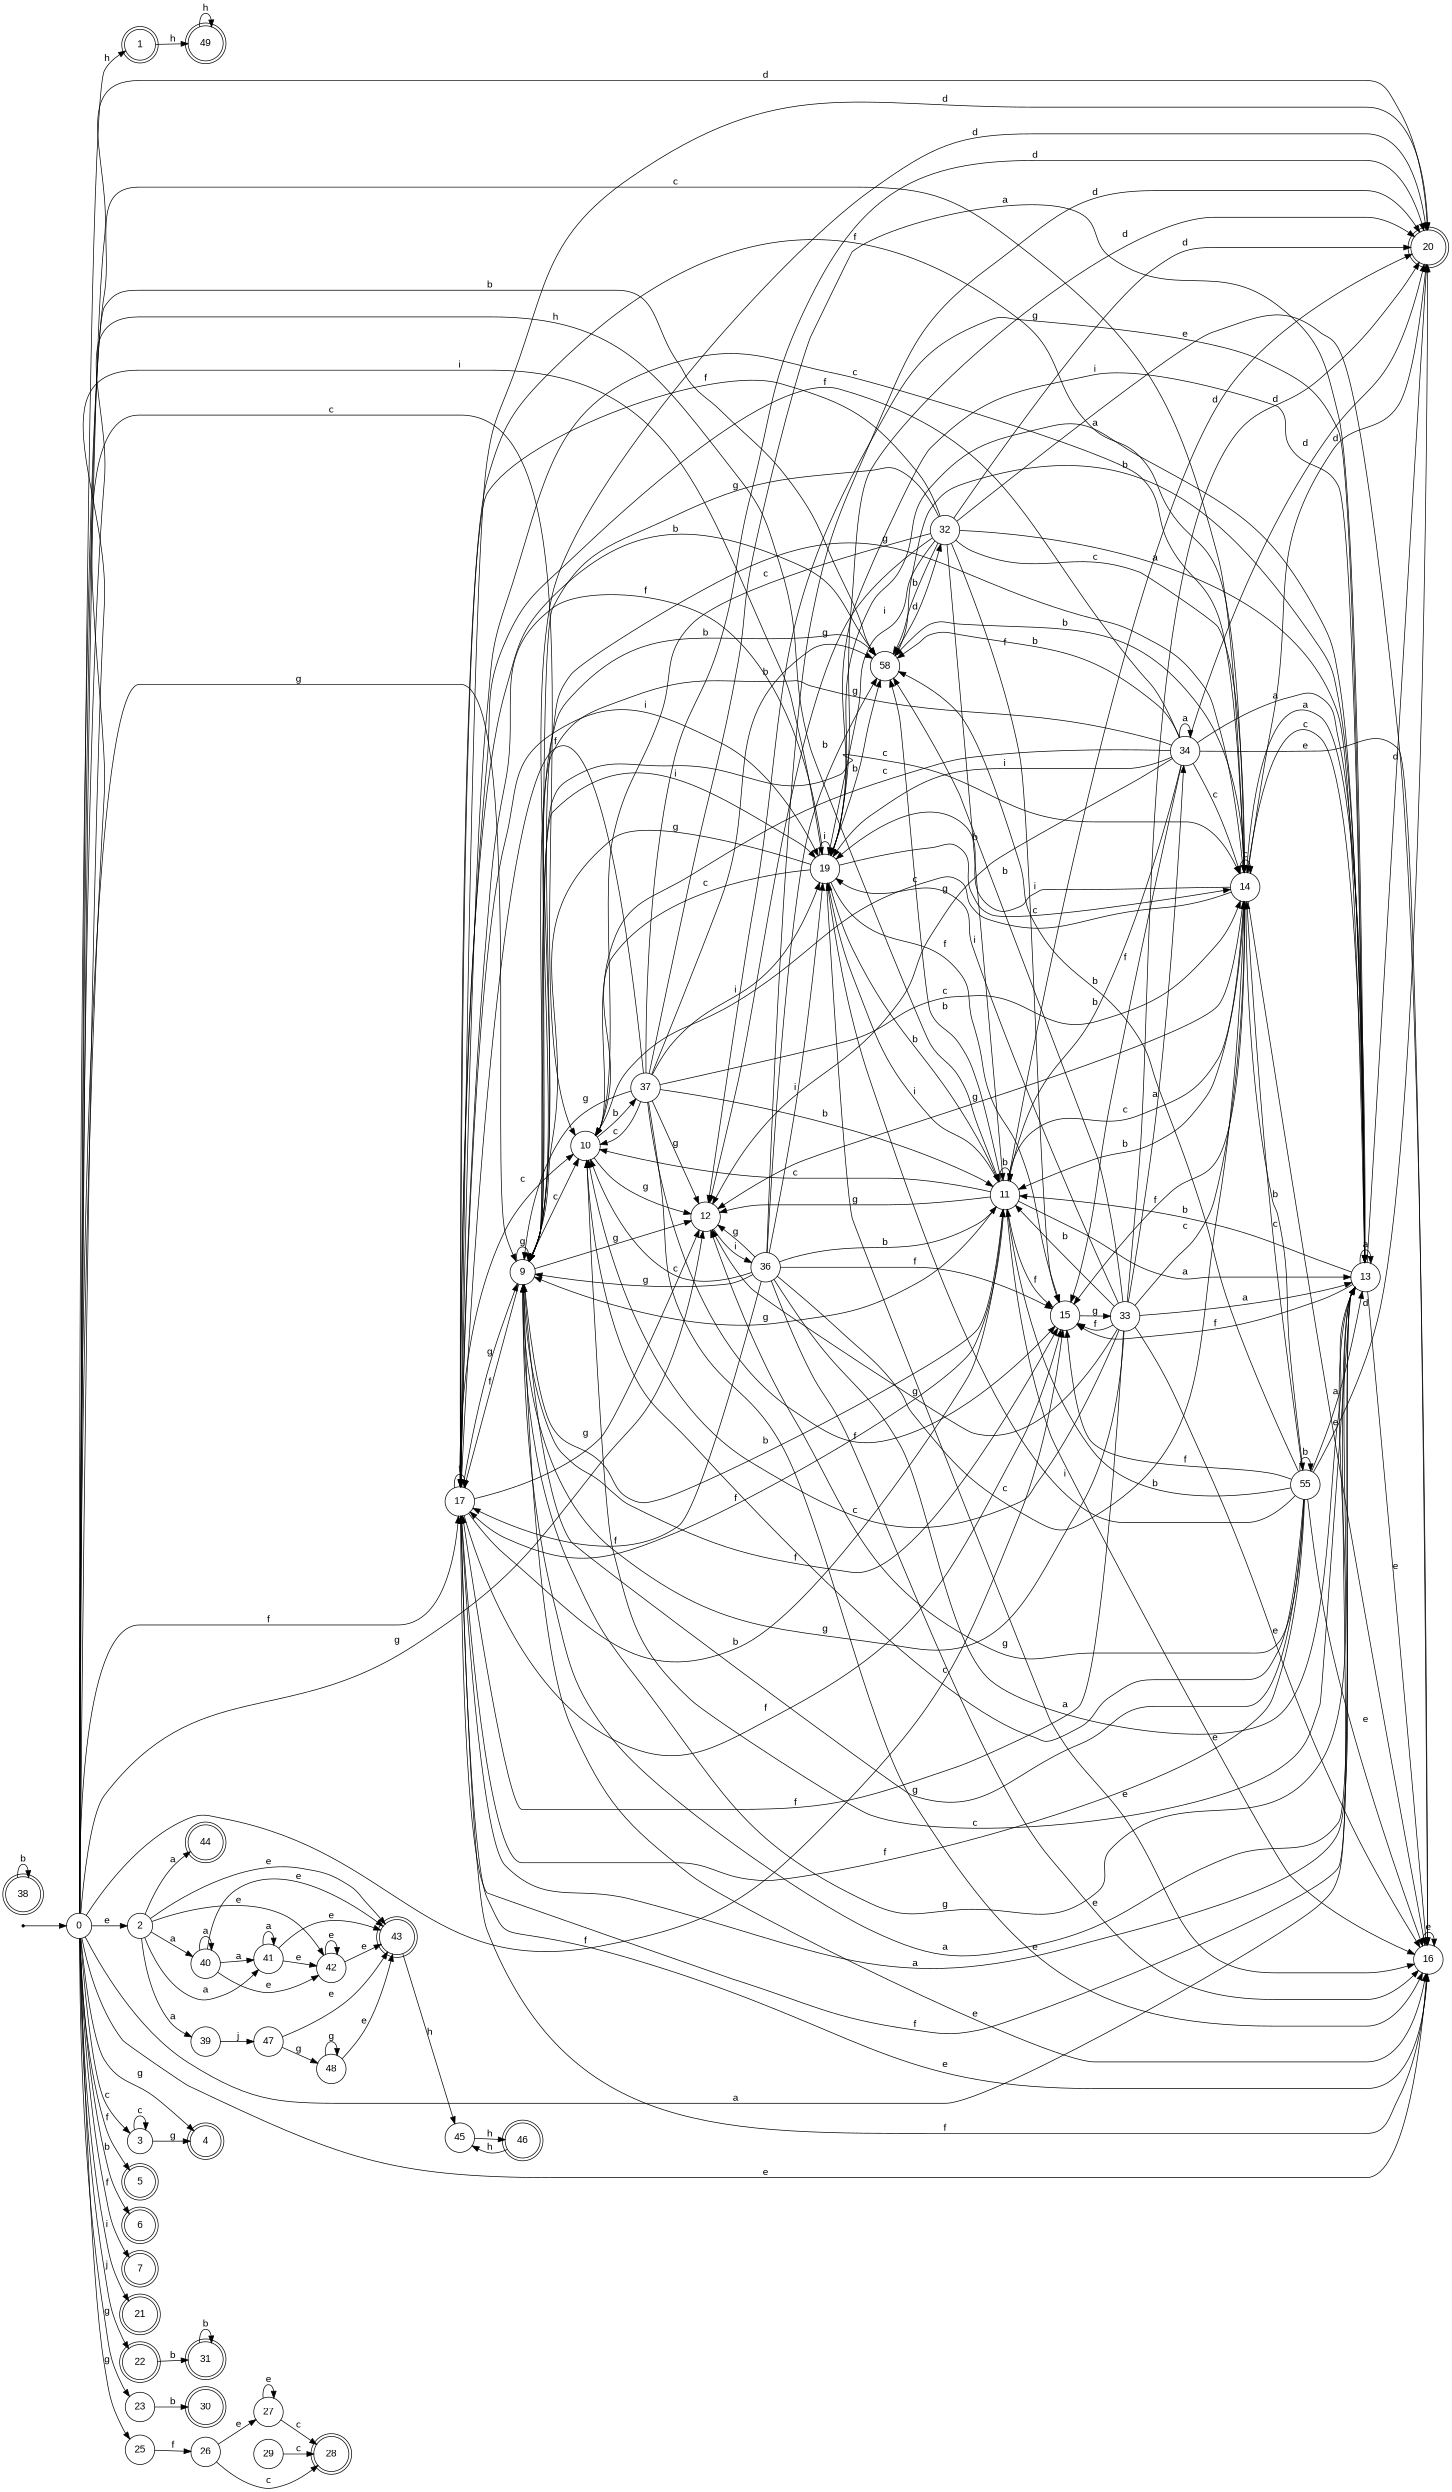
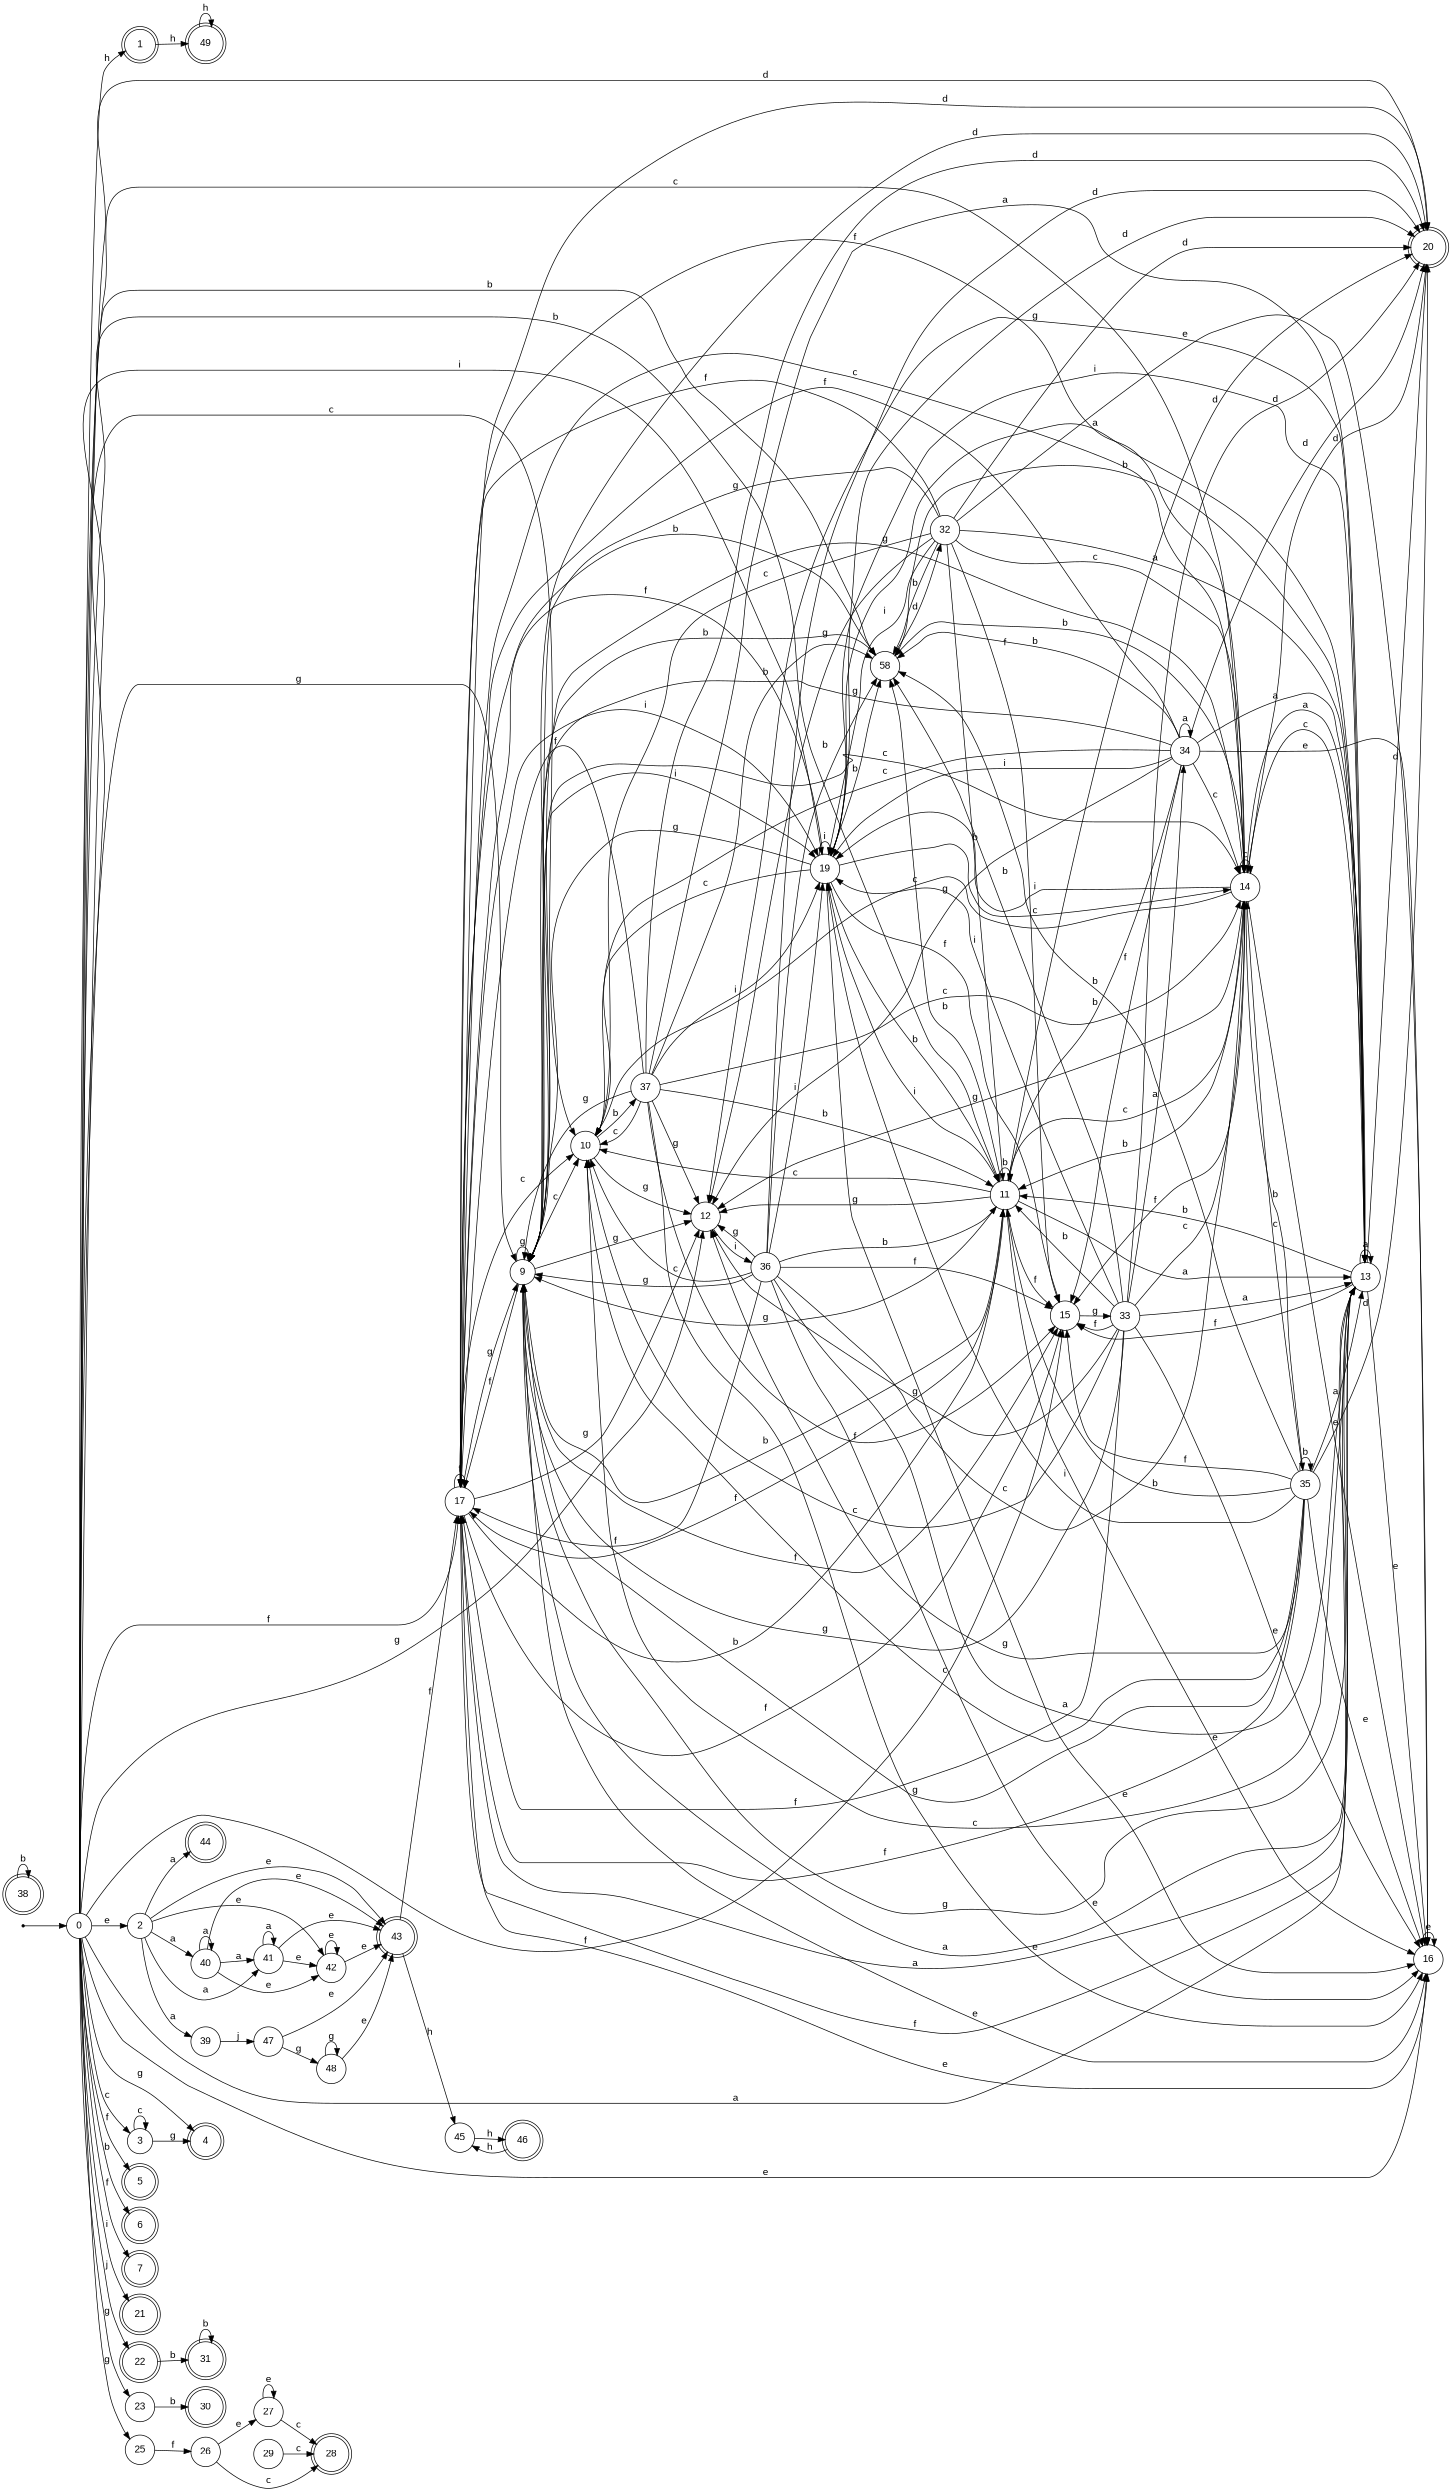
  digraph {
    fontname="Liberation Sans"
    rankdir=LR
    node [fontname="Liberation Sans" shape=circle]
    edge [fontname="Liberation Sans"]
    dummy0 [shape=point]
    0
    1 [shape=doublecircle]
    2
    3
    4 [shape=doublecircle]
    5 [shape=doublecircle]
    6 [shape=doublecircle]
    7 [shape=doublecircle]
    9
    10
    11
    12
    13
    14
    15
    16
    17
    n19 [label=58]
    19
    20 [shape=doublecircle]
    21 [shape=doublecircle]
    22 [shape=doublecircle]
    23
    25
    49 [shape=doublecircle]
    39
    40
    41
    42
    43 [shape=doublecircle]
    44 [shape=doublecircle]
    37
    36
-   35 [label=55]
+   35
    33
    32
    31 [shape=doublecircle]
    30 [shape=doublecircle]
    26
    47
    45
    38 [shape=doublecircle]
    34
    28 [shape=doublecircle]
    29
    27
    48
    46 [shape=doublecircle]
    dummy0 -> 0
    0 -> 1 [label=h]
    0 -> 2 [label=e]
    0 -> 3 [label=c]
    0 -> 4 [label=g]
    0 -> 5 [label=f]
    0 -> 6 [label=b]
    0 -> 7 [label=f]
    0 -> 9 [label=g]
    0 -> 10 [label=c]
-   0 -> 11 [label=h]
+   0 -> 11 [label=b]
    0 -> 12 [label=g]
    0 -> 13 [label=a]
    0 -> 14 [label=c]
    0 -> 15 [label=f]
    0 -> 16 [label=e]
    0 -> 17 [label=f]
    0 -> n19 [label=b]
    0 -> 19 [label=i]
    0 -> 20 [label=d]
    0 -> 21 [label=i]
    0 -> 22 [label=j]
    0 -> 23 [label=g]
    0 -> 25 [label=g]
    1 -> 49 [label=h]
    2 -> 39 [label=a]
    2 -> 40 [label=a]
    2 -> 41 [label=a]
    2 -> 42 [label=e]
    2 -> 43 [label=e]
    2 -> 44 [label=a]
    3 -> 3 [label=c]
    3 -> 4 [label=g]
    9 -> 9 [label=g]
    9 -> 10 [label=c]
    9 -> 11 [label=b]
    9 -> 12 [label=g]
    9 -> 13 [label=a]
    9 -> 14 [label=c]
    9 -> 15 [label=f]
    9 -> 16 [label=e]
    9 -> 17 [label=f]
    9 -> n19 [label=b]
    9 -> 19 [label=i]
    9 -> 20 [label=d]
    10 -> 12 [label=g]
    10 -> 37 [label=b]
    11 -> 9 [label=g]
    11 -> 10 [label=c]
    11 -> 11 [label=b]
    11 -> 12 [label=g]
    11 -> 13 [label=a]
    11 -> 14 [label=c]
    11 -> 15 [label=f]
    11 -> 16 [label=e]
    11 -> 17 [label=f]
    11 -> n19 [label=b]
    11 -> 19 [label=i]
    11 -> 20 [label=d]
    12 -> 36 [label=i]
    13 -> 9 [label=g]
    13 -> 10 [label=c]
    13 -> 11 [label=b]
    13 -> 12 [label=g]
    13 -> 13 [label=a]
    13 -> 14 [label=c]
    13 -> 15 [label=f]
    13 -> 16 [label=e]
    13 -> 17 [label=f]
    13 -> n19 [label=b]
    13 -> 19 [label=i]
    13 -> 20 [label=d]
    14 -> 9 [label=g]
    14 -> 10 [label=c]
    14 -> 11 [label=b]
    14 -> 12 [label=g]
    14 -> 13 [label=a]
    14 -> 14 [label=c]
    14 -> 15 [label=f]
    14 -> 16 [label=e]
    14 -> 17 [label=f]
    14 -> n19 [label=b]
    14 -> 19 [label=i]
    14 -> 20 [label=d]
    14 -> 35 [label=b]
    15 -> 33 [label=g]
    16 -> 16 [label=e]
-   16 -> 17 [label=f]
+   43 -> 17 [label=f]
    17 -> 9 [label=g]
    17 -> 10 [label=c]
    17 -> 11 [label=b]
    17 -> 12 [label=g]
    17 -> 13 [label=a]
    17 -> 14 [label=c]
    17 -> 15 [label=f]
    17 -> 16 [label=e]
    17 -> 17 [label=f]
    17 -> n19 [label=b]
    17 -> 19 [label=i]
    17 -> 20 [label=d]
    n19 -> 32 [label=d]
    19 -> 9 [label=g]
    19 -> 10 [label=c]
    19 -> 11 [label=b]
    19 -> 13 [label=a]
    19 -> 14 [label=c]
    19 -> 15 [label=f]
    19 -> 16 [label=e]
    19 -> 17 [label=f]
    19 -> n19 [label=b]
    19 -> 19 [label=i]
    19 -> 20 [label=d]
    22 -> 31 [label=b]
    23 -> 30 [label=b]
    25 -> 26 [label=f]
    49 -> 49 [label=h]
    39 -> 47 [label=j]
    40 -> 40 [label=a]
    40 -> 41 [label=a]
    40 -> 42 [label=e]
    40 -> 43 [label=e]
    41 -> 41 [label=a]
    41 -> 42 [label=e]
    41 -> 43 [label=e]
    42 -> 42 [label=e]
    42 -> 43 [label=e]
    43 -> 45 [label=h]
    37 -> 9 [label=g]
    37 -> 10 [label=c]
    37 -> 11 [label=b]
    37 -> 12 [label=g]
    37 -> 13 [label=a]
    37 -> 14 [label=c]
    37 -> 15 [label=f]
    37 -> 16 [label=e]
    37 -> 17 [label=f]
    37 -> n19 [label=b]
    37 -> 19 [label=i]
    37 -> 20 [label=d]
    36 -> 9 [label=g]
    36 -> 10 [label=c]
    36 -> 11 [label=b]
    36 -> 12 [label=g]
    36 -> 13 [label=a]
    36 -> 14 [label=c]
    36 -> 15 [label=f]
    36 -> 16 [label=e]
    36 -> 17 [label=f]
    36 -> n19 [label=b]
    36 -> 19 [label=i]
    36 -> 20 [label=d]
    35 -> 9 [label=g]
    35 -> 10 [label=c]
    35 -> 11 [label=b]
    35 -> 12 [label=g]
    35 -> 13 [label=a]
    35 -> 14 [label=c]
    35 -> 15 [label=f]
    35 -> 16 [label=e]
    35 -> 17 [label=f]
    35 -> n19 [label=b]
    35 -> 19 [label=i]
    35 -> 20 [label=d]
    35 -> 35 [label=b]
    33 -> 9 [label=g]
    33 -> 10 [label=c]
    33 -> 11 [label=b]
    33 -> 12 [label=g]
    33 -> 13 [label=a]
    33 -> 14 [label=c]
    33 -> 15 [label=f]
    33 -> 16 [label=e]
    33 -> 17 [label=f]
    33 -> n19 [label=b]
    33 -> 19 [label=i]
    33 -> 20 [label=d]
    33 -> 34 [label=a]
    32 -> 9 [label=g]
    32 -> 10 [label=c]
    32 -> 11 [label=b]
    32 -> 12 [label=g]
    32 -> 13 [label=a]
    32 -> 14 [label=c]
    32 -> 15 [label=f]
    32 -> 16 [label=e]
    32 -> 17 [label=f]
    32 -> n19 [label=b]
    32 -> 19 [label=i]
    32 -> 20 [label=d]
    31 -> 31 [label=b]
    26 -> 28 [label=c]
    26 -> 27 [label=e]
    47 -> 43 [label=e]
    47 -> 48 [label=g]
    45 -> 46 [label=h]
    38 -> 38 [label=b]
    34 -> 9 [label=g]
    34 -> 10 [label=c]
    34 -> 11 [label=b]
    34 -> 12 [label=g]
    34 -> 13 [label=a]
    34 -> 14 [label=c]
    34 -> 15 [label=f]
    34 -> 16 [label=e]
    34 -> 17 [label=f]
    34 -> n19 [label=b]
    34 -> 19 [label=i]
    34 -> 20 [label=d]
    34 -> 34 [label=a]
    29 -> 28 [label=c]
    27 -> 28 [label=c]
    27 -> 27 [label=e]
    48 -> 43 [label=e]
    48 -> 48 [label=g]
    46 -> 45 [label=h]
  }
